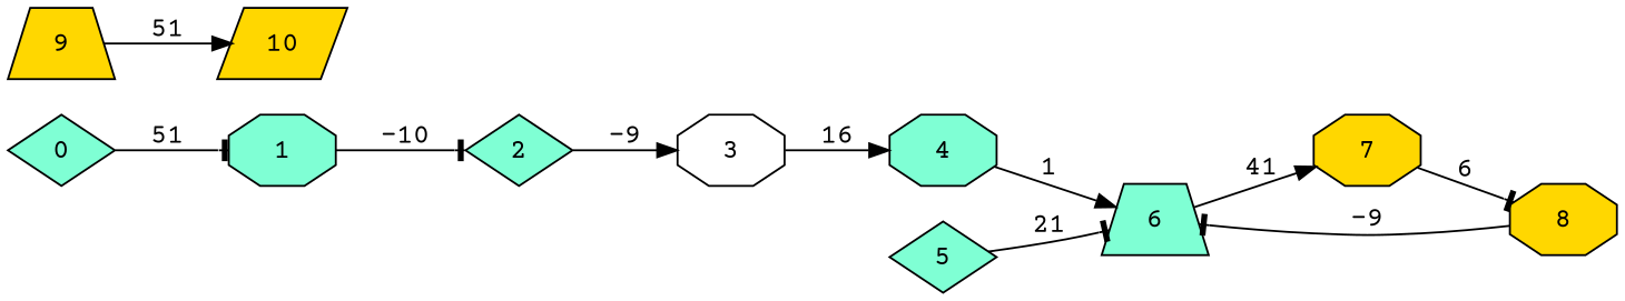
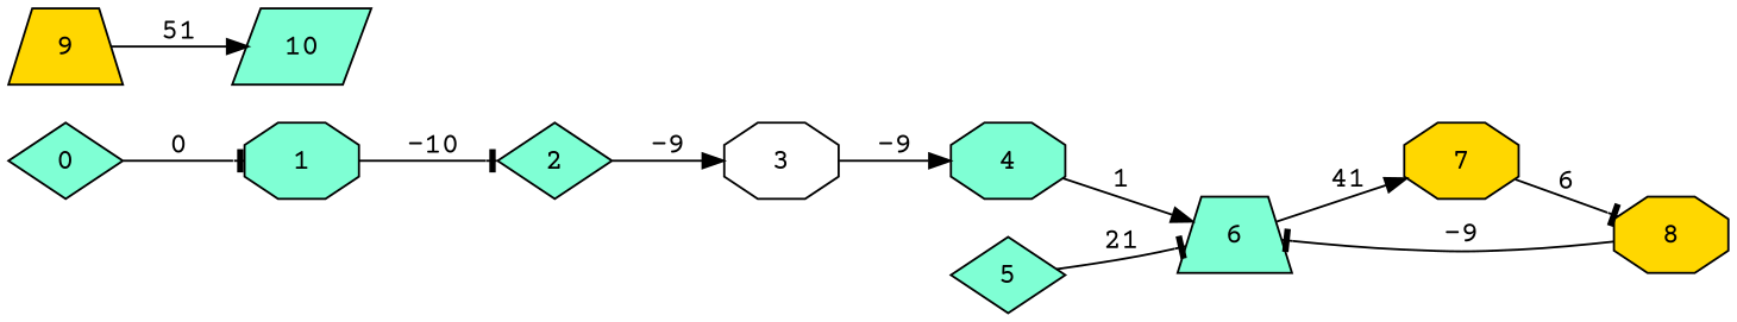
  digraph {
    fontname="Courier Prime"
    rankdir=LR
    node [fillcolor=aquamarine fontname="Courier Prime" shape=octagon style=filled]
    edge [arrowhead=tee fontname="Courier Prime"]
    0 [shape=diamond]
    1
    2 [shape=diamond]
    3 [fillcolor=white]
    4
    6 [shape=trapezium]
    5 [shape=diamond]
    7 [fillcolor=gold]
    8 [fillcolor=gold]
    9 [fillcolor=gold shape=trapezium]
-   10 [fillcolor=gold shape=parallelogram]
-   0 -> 1 [label=51]
+   10 [shape=parallelogram]
+   0 -> 1 [label=0]
    1 -> 2 [label=-10]
    2 -> 3 [arrowhead=normal label=-9]
-   3 -> 4 [arrowhead=normal label=16]
+   3 -> 4 [arrowhead=normal label=-9]
    4 -> 6 [arrowhead=normal label=1]
    6 -> 7 [arrowhead=normal label=41]
    5 -> 6 [label=21]
    7 -> 8 [label=6]
    8 -> 6 [label=-9]
    9 -> 10 [arrowhead=normal label=51]
  }
